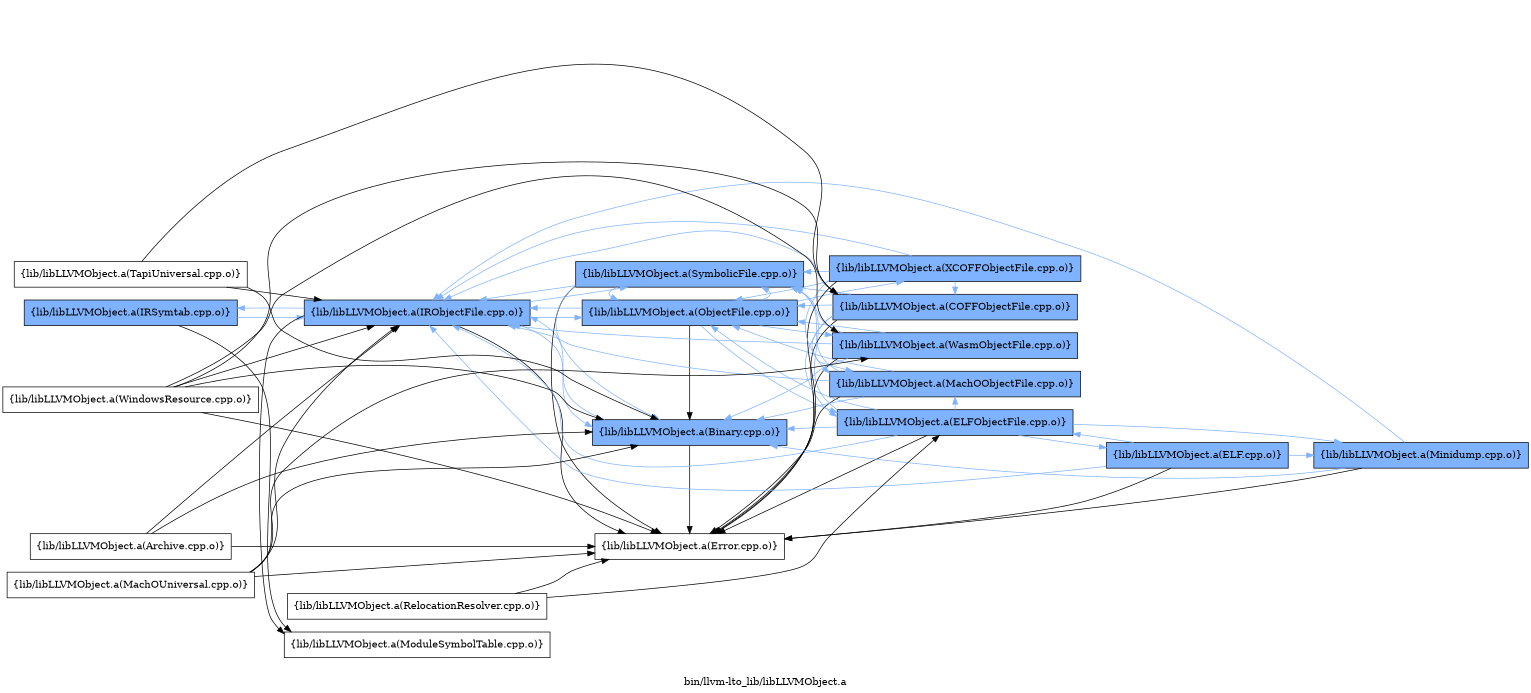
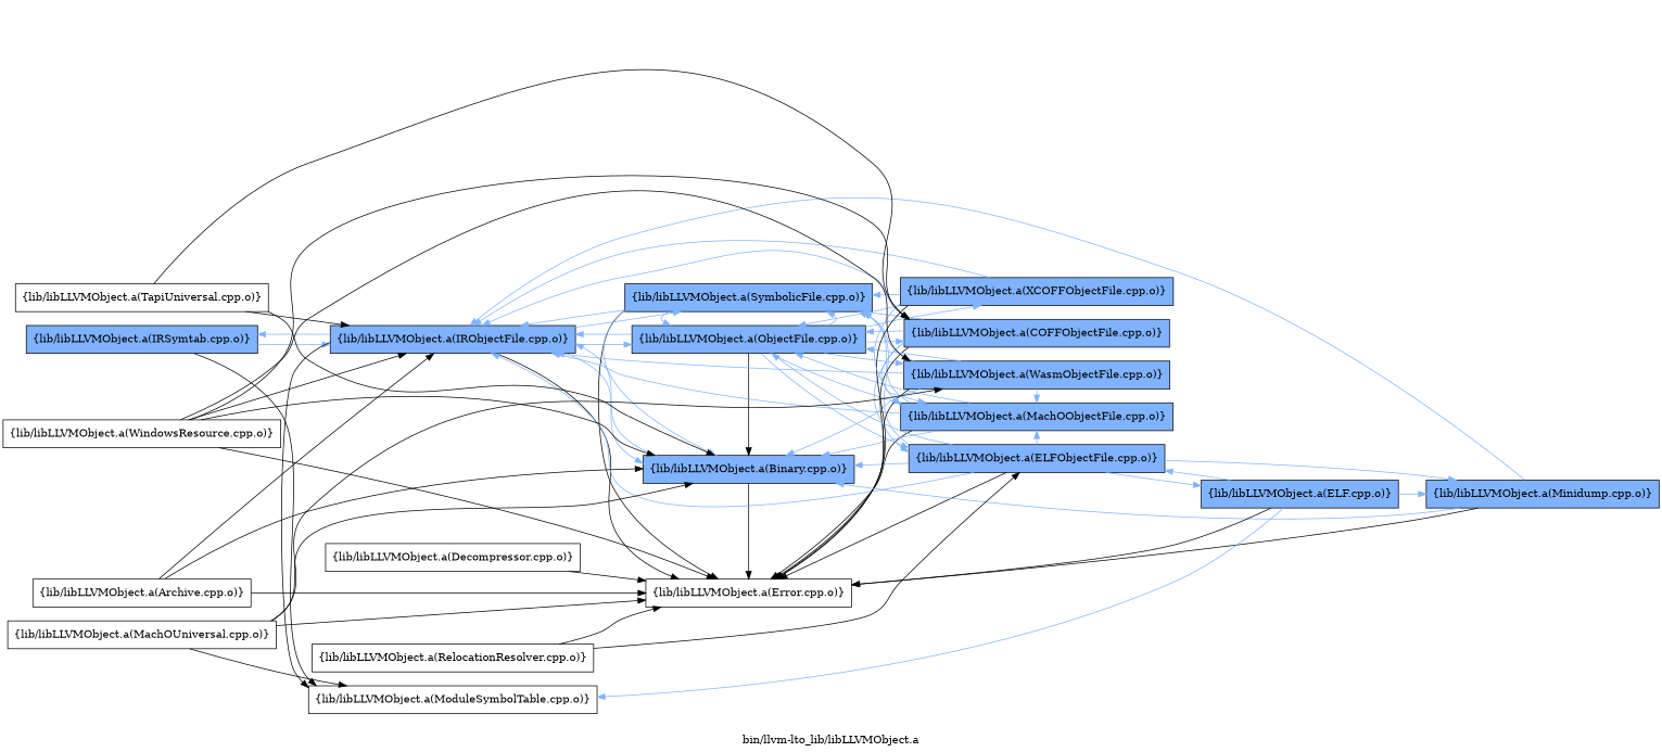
  digraph {
    label="bin/llvm-lto_lib/libLLVMObject.a"
    rankdir=LR
    node [fillcolor="0.600000 0.5 1" group=1 shape=box style=filled]
    edge [color="0.600000 0.5 1"]
    n1 [label="{lib/libLLVMObject.a(IRSymtab.cpp.o)}"]
    n2 [label="{lib/libLLVMObject.a(IRObjectFile.cpp.o)}"]
    n3 [group=0 label="{lib/libLLVMObject.a(ModuleSymbolTable.cpp.o)}" fillcolor="" style=""]
    n4 [group=0 label="{lib/libLLVMObject.a(Error.cpp.o)}" fillcolor="" style=""]
    n5 [label="{lib/libLLVMObject.a(Binary.cpp.o)}"]
    n6 [label="{lib/libLLVMObject.a(ObjectFile.cpp.o)}"]
    n7 [label="{lib/libLLVMObject.a(SymbolicFile.cpp.o)}"]
    n8 [label="{lib/libLLVMObject.a(MachOObjectFile.cpp.o)}"]
    n9 [label="{lib/libLLVMObject.a(ELFObjectFile.cpp.o)}"]
    n10 [label="{lib/libLLVMObject.a(COFFObjectFile.cpp.o)}"]
    n11 [label="{lib/libLLVMObject.a(WasmObjectFile.cpp.o)}"]
    n12 [label="{lib/libLLVMObject.a(XCOFFObjectFile.cpp.o)}"]
    n13 [label="{lib/libLLVMObject.a(Minidump.cpp.o)}"]
    n14 [label="{lib/libLLVMObject.a(ELF.cpp.o)}"]
    n15 [group=0 label="{lib/libLLVMObject.a(Archive.cpp.o)}" fillcolor="" style=""]
    n16 [group=0 label="{lib/libLLVMObject.a(MachOUniversal.cpp.o)}" fillcolor="" style=""]
    n17 [group=0 label="{lib/libLLVMObject.a(TapiUniversal.cpp.o)}" fillcolor="" style=""]
    n18 [group=0 label="{lib/libLLVMObject.a(WindowsResource.cpp.o)}" fillcolor="" style=""]
    n19 [group=0 label="{lib/libLLVMObject.a(RelocationResolver.cpp.o)}" fillcolor="" style=""]
+   n20 [group=0 label="{lib/libLLVMObject.a(Decompressor.cpp.o)}" fillcolor="" style=""]
    subgraph sub_1 {
      rank=same
      n1
    }
    subgraph sub_2 {
      rank=same
      n2
      n3
    }
    subgraph sub_3 {
      rank=same
      n4
      n5
      n6
      n7
    }
    subgraph sub_4 {
      rank=same
      n8
      n9
      n10
      n11
      n12
    }
    subgraph sub_5 {
      rank=same
      n1
    }
    subgraph sub_6 {
      rank=same
      n2
      n3
    }
    subgraph sub_7 {
      rank=same
      n4
      n5
      n6
      n7
    }
    subgraph sub_8 {
      rank=same
      n8
      n9
      n10
      n11
      n12
    }
    n1 -> n2
    n1 -> n3 [color=""]
    n2 -> n1
    n2 -> n3 [color=""]
    n2 -> n4 [color=""]
    n2 -> n5
    n2 -> n6
    n2 -> n7
    n5 -> n2
    n5 -> n4 [color=""]
    n6 -> n2
    n6 -> n5 [color=""]
    n6 -> n7
+   n6 -> n8
    n6 -> n9
-   n12 -> n10
+   n6 -> n10
    n6 -> n11
    n6 -> n12
    n7 -> n2
    n7 -> n4 [color=""]
    n7 -> n5
    n7 -> n6
    n8 -> n2
    n8 -> n4 [color=""]
    n8 -> n5
    n8 -> n6
    n8 -> n7
    n9 -> n2
    n9 -> n4 [color=""]
    n9 -> n5
    n9 -> n6
    n9 -> n7
    n9 -> n8
    n9 -> n13
    n9 -> n14
    n10 -> n2
    n10 -> n4 [color=""]
    n10 -> n6
    n10 -> n7
    n10 -> n8
    n10 -> n9
    n11 -> n2
    n11 -> n4 [color=""]
    n11 -> n5
    n11 -> n6
    n11 -> n7
+   n11 -> n8
    n12 -> n2
    n12 -> n4 [color=""]
    n12 -> n6
    n12 -> n7
    n12 -> n8
    n13 -> n2
    n13 -> n4 [color=""]
    n13 -> n5
-   n14 -> n2
+   n14 -> n3
    n14 -> n4 [color=""]
    n14 -> n9
    n14 -> n13
    n15 -> n2 [color=""]
    n15 -> n4 [color=""]
    n15 -> n5 [color=""]
-   n16 -> n2 [color=""]
+   n16 -> n3 [color=""]
    n16 -> n4 [color=""]
    n16 -> n5 [color=""]
    n16 -> n11 [color=""]
    n17 -> n2 [color=""]
    n17 -> n5 [color=""]
    n17 -> n10 [color=""]
    n18 -> n2 [color=""]
    n18 -> n4 [color=""]
    n18 -> n5 [color=""]
    n18 -> n10 [color=""]
    n18 -> n11 [color=""]
    n19 -> n4 [color=""]
    n19 -> n9 [color=""]
+   n20 -> n4 [color=""]
  }
